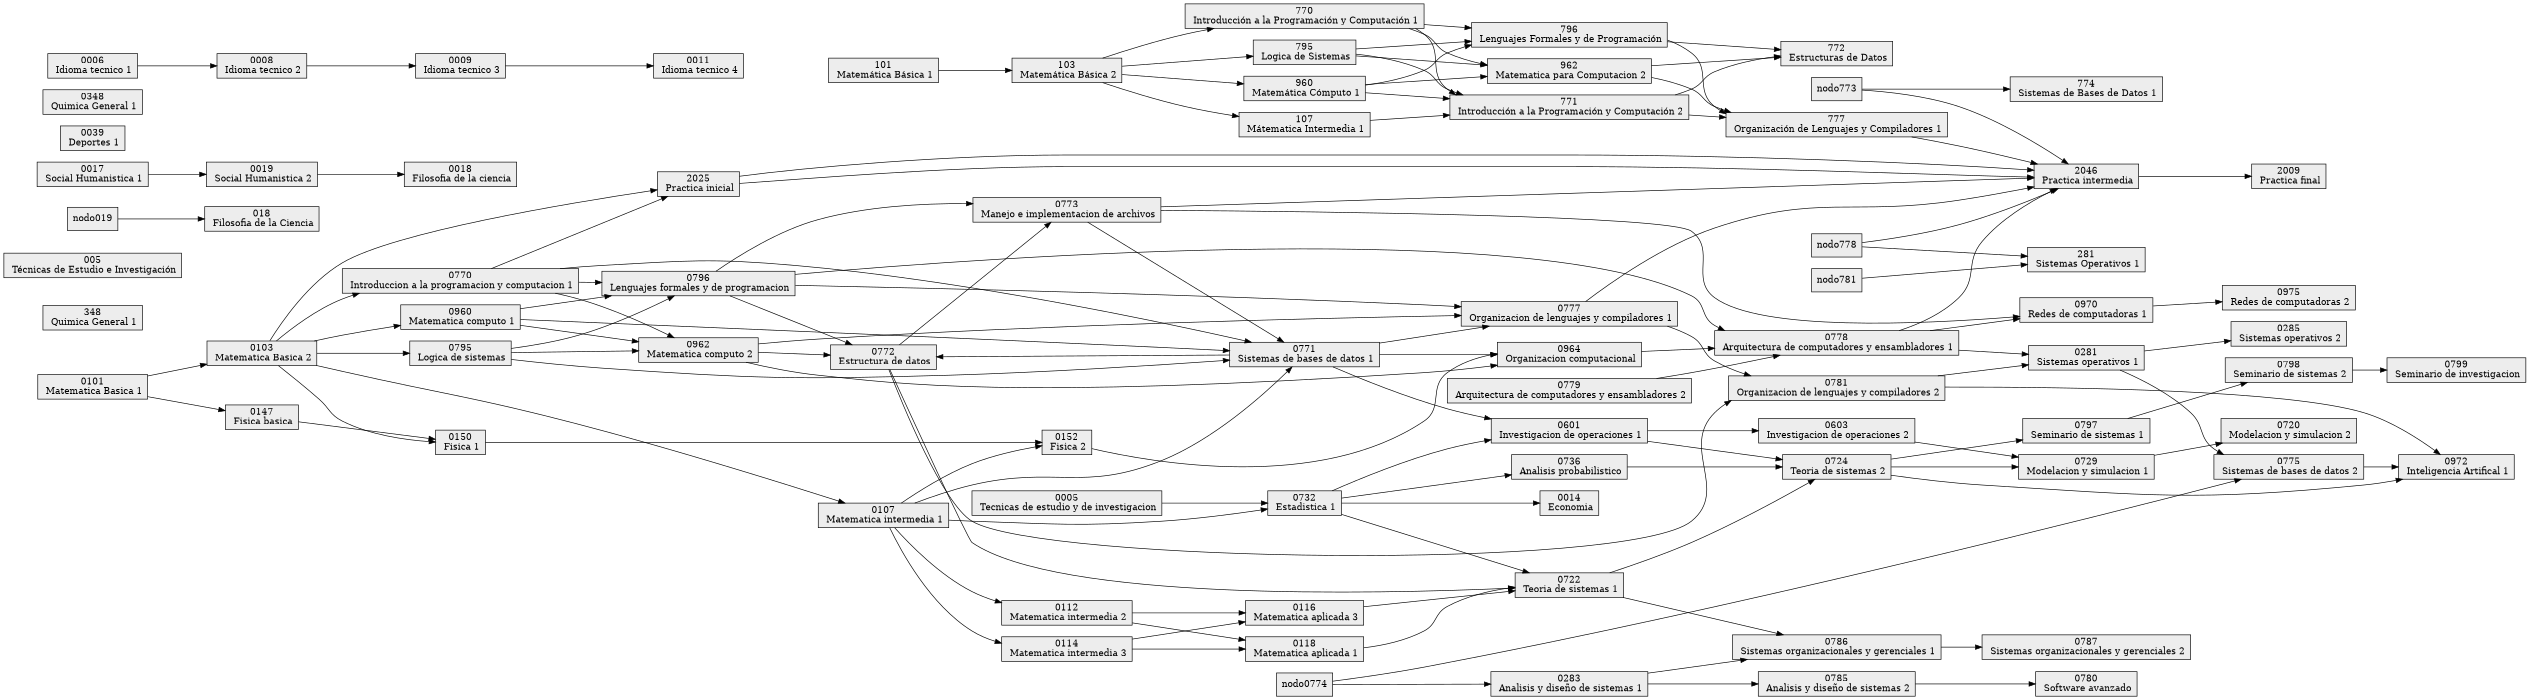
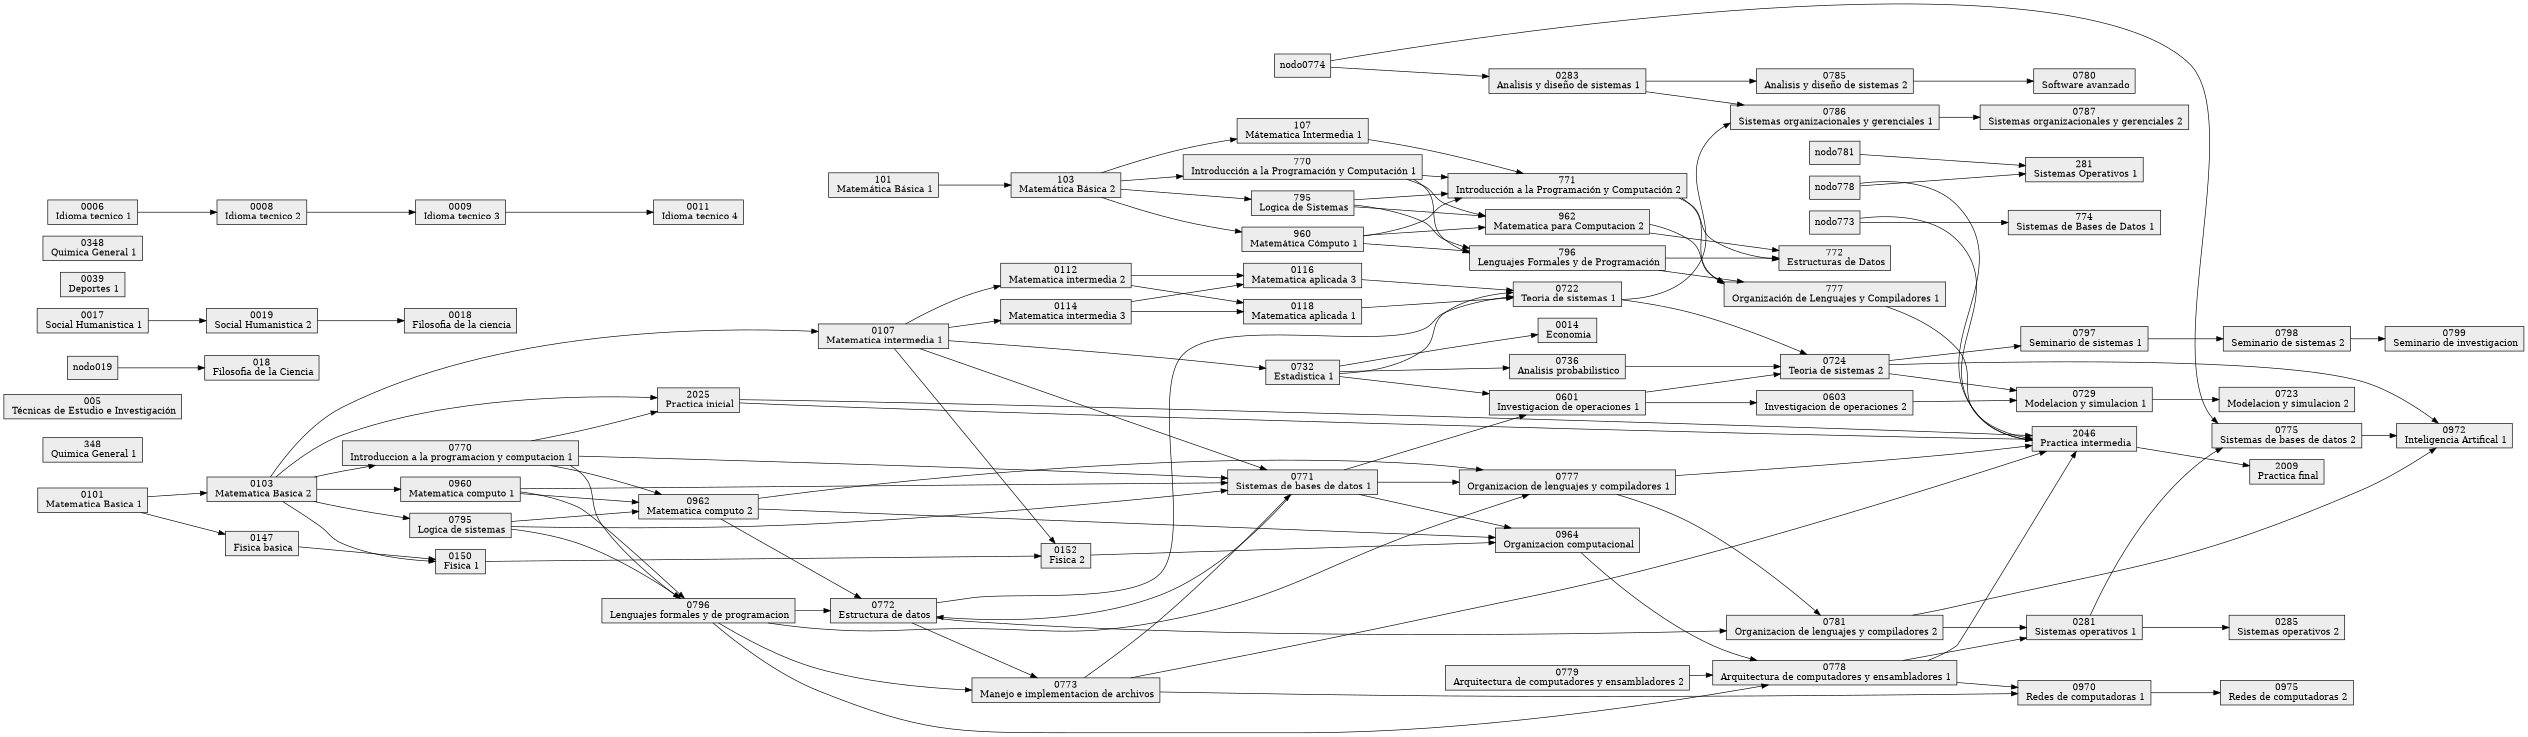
  digraph {
    rankdir=LR
    node [color=black fillcolor=gray93 shape=rectangle style=filled]
    n1 [label="101\n Matemática Básica 1"]
    n2 [label="103\n Matemática Básica 2"]
    n3 [label="960\n Matemática Cómputo 1"]
    n4 [label="107\n Mátematica Intermedia 1"]
    n5 [label="770\n Introducción a la Programación y Computación 1"]
    n6 [label="795\n Logica de Sistemas"]
    n7 [label="348\n Quimica General 1"]
    n8 [label="771\n Introducción a la Programación y Computación 2"]
    n9 [label="962\n Matematica para Computacion 2"]
    n10 [label="796\n Lenguajes Formales y de Programación"]
    n11 [label="005\n Técnicas de Estudio e Investigación"]
    n12 [label="772\n Estructuras de Datos"]
    n13 [label="777\n Organización de Lenguajes y Compiladores 1"]
    n14 [label="2046\n Practica intermedia"]
    n15 [label="2009\n Practica final"]
    n16 [label="018\n Filosofia de la Ciencia"]
    nodo019
    n18 [label="774\n Sistemas de Bases de Datos 1"]
    nodo773
    n20 [label="281\n Sistemas Operativos 1"]
    nodo781
    nodo778
    n23 [label="2025\n Practica inicial"]
    n24 [label="0017\n Social Humanistica 1"]
    n25 [label="0019\n Social Humanistica 2"]
    n26 [label="0018\n Filosofia de la ciencia"]
    n27 [label="0101\n Matematica Basica 1"]
    n28 [label="0103\n Matematica Basica 2"]
    n29 [label="0147\n Fisica basica"]
    n30 [label="0795\n Logica de sistemas"]
    n31 [label="0960\n Matematica computo 1"]
    n32 [label="0770\n Introduccion a la programacion y computacion 1"]
    n33 [label="0107\n Matematica intermedia 1"]
    n34 [label="0150\n Fisica 1"]
    n35 [label="0039\n Deportes 1"]
    n36 [label="0348\n Quimica General 1"]
    n37 [label="0006\n Idioma tecnico 1"]
    n38 [label="0008\n Idioma tecnico 2"]
    n39 [label="0009\n Idioma tecnico 3"]
    n40 [label="0796\n Lenguajes formales y de programacion"]
    n41 [label="0962\n Matematica computo 2"]
    n42 [label="0771\n Sistemas de bases de datos 1"]
    n43 [label="0732\n Estadistica 1"]
    n44 [label="0112\n Matematica intermedia 2"]
    n45 [label="0114\n Matematica intermedia 3"]
    n46 [label="0152\n Fisica 2"]
-   n47 [label="0005\n Tecnicas de estudio y de investigacion"]
    n48 [label="0736\n Analisis probabilistico"]
    n49 [label="0722\n Teoria de sistemas 1"]
    n50 [label="0601\n Investigacion de operaciones 1"]
    n51 [label="0014\n Economia"]
    n52 [label="0011\n Idioma tecnico 4"]
    n53 [label="0777\n Organizacion de lenguajes y compiladores 1"]
    n54 [label="0772\n Estructura de datos"]
    n55 [label="0778\n Arquitectura de computadores y ensambladores 1"]
    n56 [label="0773\n Manejo e implementacion de archivos"]
    n57 [label="0964\n Organizacion computacional"]
    n58 [label="0116\n Matematica aplicada 3"]
    n59 [label="0118\n Matematica aplicada 1"]
    n60 [label="0724\n Teoria de sistemas 2"]
    n61 [label="0786\n Sistemas organizacionales y gerenciales 1"]
    n62 [label="0603\n Investigacion de operaciones 2"]
    n63 [label="0781\n Organizacion de lenguajes y compiladores 2"]
    n64 [label="0281\n Sistemas operativos 1"]
    n65 [label="0970\n Redes de computadoras 1"]
    n66 [label="0972\n Inteligencia Artifical 1"]
    n67 [label="0797\n Seminario de sistemas 1"]
    n68 [label="0729\n Modelacion y simulacion 1"]
    n69 [label="0787\n Sistemas organizacionales y gerenciales 2"]
    n70 [label="0285\n Sistemas operativos 2"]
    n71 [label="0775\n Sistemas de bases de datos 2"]
    n72 [label="0779\n Arquitectura de computadores y ensambladores 2"]
    n73 [label="0975\n Redes de computadoras 2"]
    n74 [label="0798\n Seminario de sistemas 2"]
-   n75 [label="0720\n Modelacion y simulacion 2"]
+   n75 [label="0723\n Modelacion y simulacion 2"]
    nodo0774
    n77 [label="0283\n Analisis y diseño de sistemas 1"]
    n78 [label="0785\n Analisis y diseño de sistemas 2"]
    n79 [label="0780\n Software avanzado"]
    n80 [label="0799\n Seminario de investigacion"]
    n1 -> n2
    n2 -> n3
    n2 -> n4
    n2 -> n5
    n2 -> n6
    n3 -> n8
    n3 -> n9
    n3 -> n10
    n4 -> n8
    n5 -> n8
    n5 -> n9
    n5 -> n10
    n6 -> n8
    n6 -> n9
    n6 -> n10
    n8 -> n12
    n8 -> n13
    n9 -> n12
    n9 -> n13
    n10 -> n12
    n10 -> n13
    n13 -> n14
    n14 -> n15
    nodo019 -> n16
    nodo773 -> n14
    nodo773 -> n18
    nodo781 -> n20
    nodo778 -> n14
    nodo778 -> n20
    n23 -> n14
    n23 -> n14
    n24 -> n25
    n25 -> n26
    n27 -> n28
    n27 -> n29
    n28 -> n23
    n28 -> n30
    n28 -> n31
    n28 -> n32
    n28 -> n33
    n28 -> n34
    n29 -> n34
    n30 -> n40
    n30 -> n41
    n30 -> n42
    n31 -> n40
    n31 -> n41
    n31 -> n42
    n32 -> n23
    n32 -> n40
    n32 -> n41
    n32 -> n42
    n33 -> n42
    n33 -> n43
    n33 -> n44
    n33 -> n45
    n33 -> n46
    n34 -> n46
    n37 -> n38
    n38 -> n39
    n39 -> n52
    n40 -> n53
    n40 -> n54
    n40 -> n55
    n40 -> n56
    n41 -> n53
    n41 -> n54
    n41 -> n57
    n42 -> n50
    n42 -> n53
    n42 -> n54
    n42 -> n57
    n43 -> n48
    n43 -> n49
    n43 -> n50
    n43 -> n51
    n44 -> n58
    n44 -> n59
    n45 -> n58
    n45 -> n59
    n46 -> n57
-   n47 -> n43
    n48 -> n60
    n49 -> n60
    n49 -> n61
    n50 -> n60
    n50 -> n62
    n53 -> n14
    n53 -> n63
    n54 -> n49
    n54 -> n56
    n54 -> n63
    n55 -> n14
    n55 -> n64
    n55 -> n65
    n56 -> n14
    n56 -> n42
    n56 -> n65
    n57 -> n55
    n58 -> n49
    n59 -> n49
    n60 -> n66
    n60 -> n67
    n60 -> n68
    n61 -> n69
    n62 -> n68
    n63 -> n64
    n63 -> n66
    n64 -> n70
    n64 -> n71
    n65 -> n73
    n67 -> n74
    n68 -> n75
    n71 -> n66
    n72 -> n55
    n74 -> n80
    nodo0774 -> n71
    nodo0774 -> n77
    n77 -> n61
    n77 -> n78
    n78 -> n79
  }
